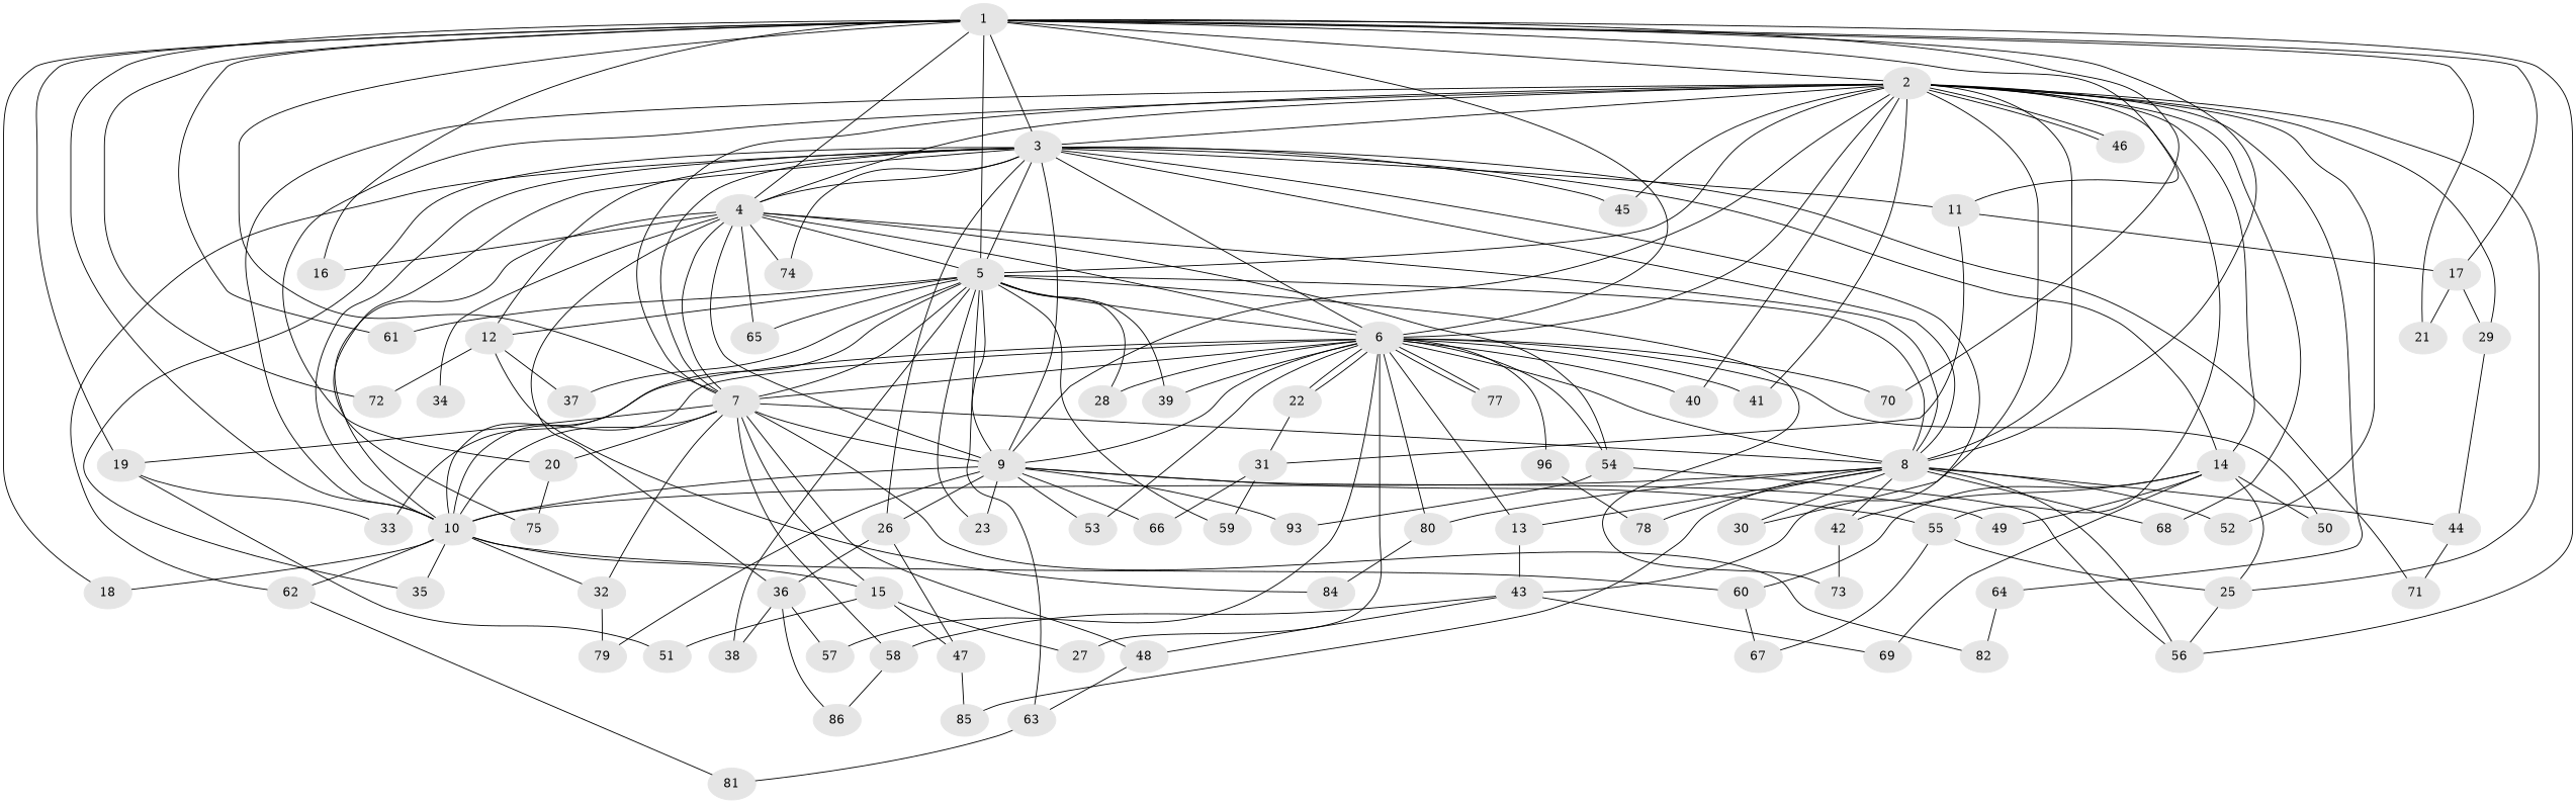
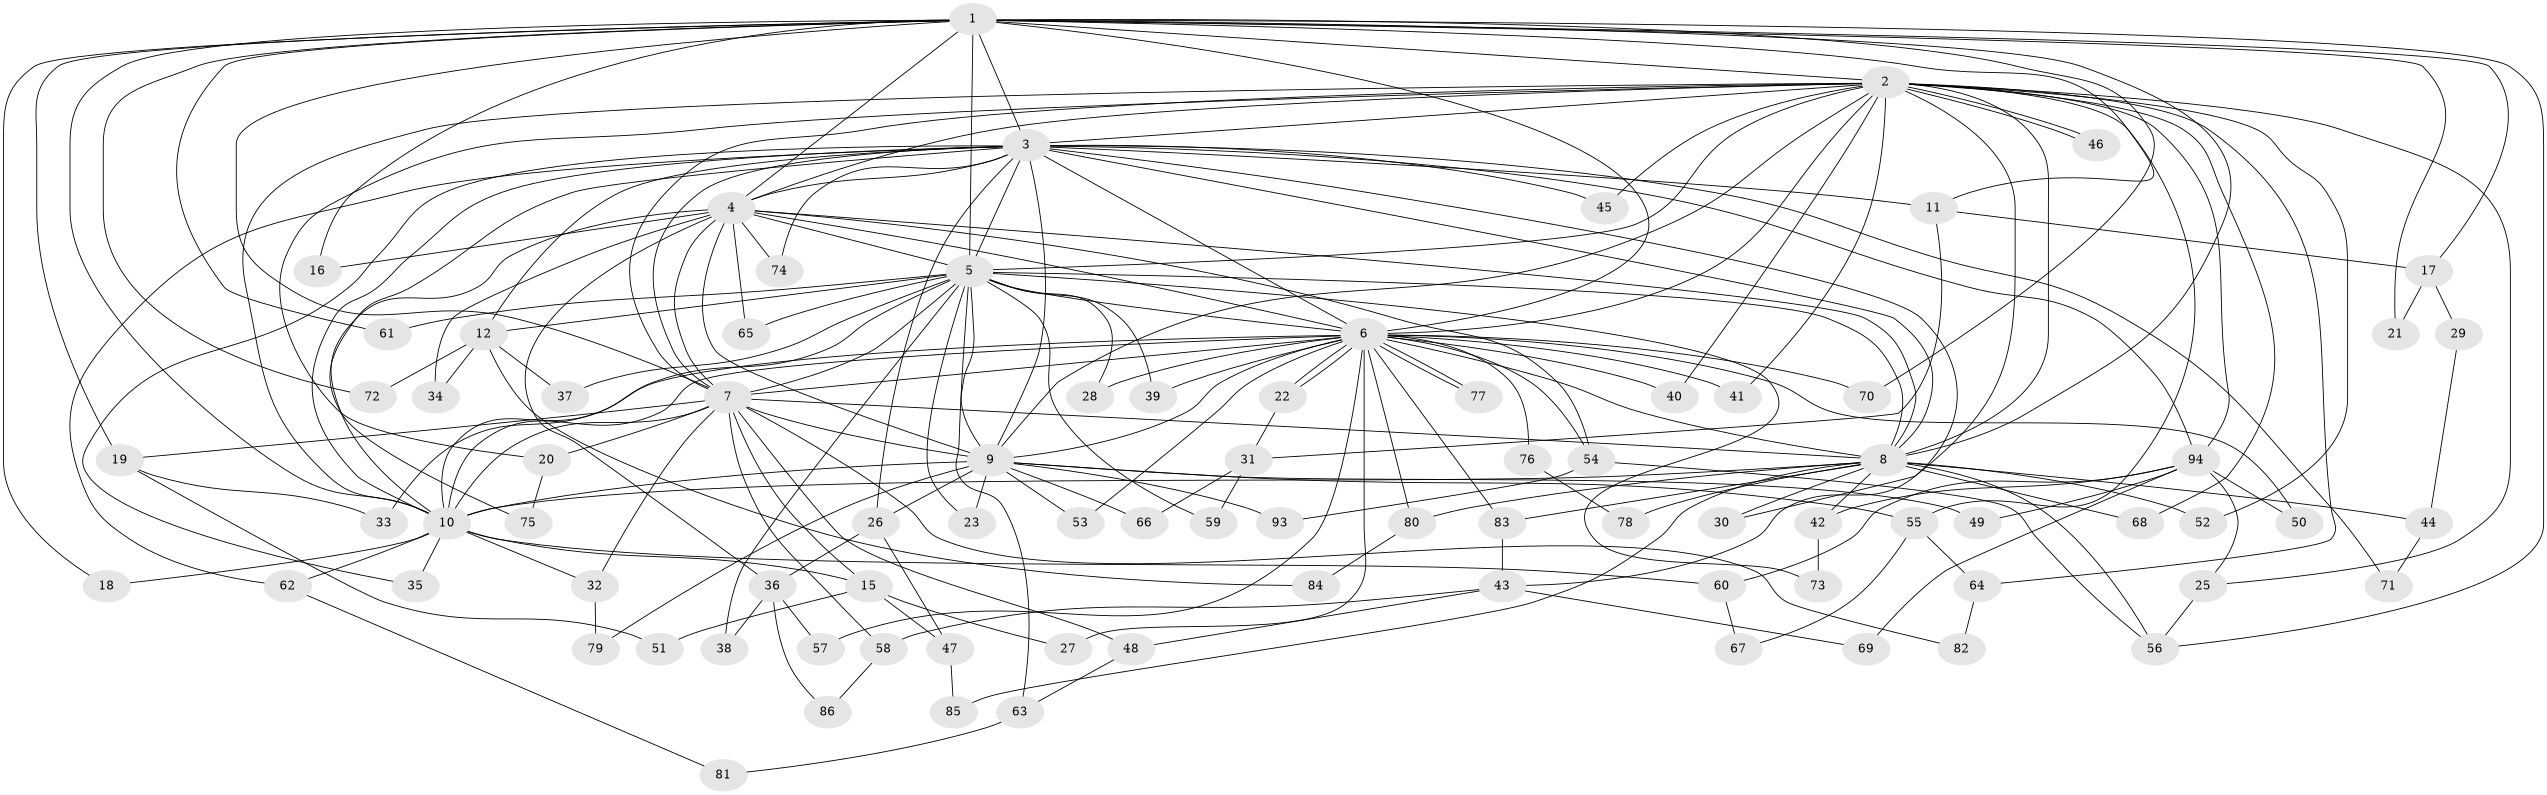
  graph {
    node [color=gray90 style=filled]
    1
    2
    3
    4
    5
    6
    7
    8
    10
    11
    16
    17
    18
    19
    21
    61
    70
    72
    56
    9
-   14
+   14 [label=94]
    20
    25
    29
    40
    41
    43
    45
    46
    52
    55
    64
    68
    12
    26
    30
    35
    62
    71
    74
    75
    34
    36
    54
    65
    23
    28
    37
    38
    39
    59
    63
    73
-   13
+   13 [label=83]
    22
    27
    33
    50
    53
    57
-   76 [label=96]
+   76
    77
    80
    15
    32
    48
    58
    82
    42
    44
    78
    85
    49
    66
    79
    n76 [label=93]
    60
    31
    51
    69
    67
    84
    47
    81
    86
    1 -- 2
    1 -- 3
    1 -- 4
    1 -- 5
    1 -- 6
    1 -- 7
    1 -- 8
    1 -- 10
    1 -- 11
    1 -- 16
    1 -- 17
    1 -- 18
    1 -- 19
    1 -- 21
    1 -- 61
    1 -- 70
    1 -- 72
    1 -- 56
    2 -- 3
    2 -- 4
    2 -- 5
    2 -- 6
    2 -- 7
    2 -- 8
    2 -- 10
    2 -- 9
    2 -- 14
    2 -- 20
    2 -- 25
-   2 -- 29
    2 -- 40
    2 -- 41
    2 -- 43
    2 -- 45
    2 -- 46
    2 -- 46
    2 -- 52
    2 -- 55
    2 -- 64
    2 -- 68
    3 -- 4
    3 -- 5
    3 -- 6
    3 -- 7
    3 -- 8
    3 -- 10
    3 -- 11
    3 -- 9
    3 -- 14
    3 -- 45
    3 -- 12
    3 -- 26
    3 -- 30
    3 -- 35
    3 -- 62
    3 -- 71
    3 -- 74
    3 -- 75
    4 -- 5
    4 -- 6
    4 -- 7
    4 -- 8
    4 -- 10
    4 -- 16
    4 -- 9
    4 -- 74
    4 -- 34
    4 -- 36
    4 -- 54
    4 -- 65
    5 -- 6
    5 -- 7
    5 -- 8
    5 -- 10
    5 -- 61
    5 -- 9
    5 -- 12
    5 -- 65
    5 -- 23
    5 -- 28
    5 -- 37
    5 -- 38
    5 -- 39
    5 -- 59
    5 -- 63
    5 -- 73
    6 -- 7
    6 -- 8
    6 -- 10
    6 -- 70
    6 -- 9
    6 -- 40
    6 -- 41
    6 -- 54
    6 -- 28
    6 -- 39
    6 -- 13
    6 -- 22
    6 -- 22
    6 -- 27
    6 -- 33
    6 -- 50
    6 -- 53
    6 -- 57
    6 -- 76
    6 -- 77
    6 -- 77
    6 -- 80
    7 -- 8
    7 -- 10
    7 -- 19
    7 -- 9
    7 -- 20
    7 -- 15
    7 -- 32
    7 -- 48
    7 -- 58
    7 -- 82
    8 -- 10
    8 -- 56
    8 -- 52
    8 -- 68
    8 -- 30
    8 -- 13
    8 -- 80
    8 -- 42
    8 -- 44
    8 -- 78
    8 -- 85
    10 -- 18
    10 -- 35
    10 -- 62
    10 -- 15
    10 -- 32
    10 -- 60
    11 -- 17
    11 -- 31
    17 -- 21
    17 -- 29
    19 -- 33
    19 -- 51
    9 -- 10
    9 -- 55
    9 -- 26
    9 -- 23
    9 -- 53
    9 -- 49
    9 -- 66
    9 -- 79
    9 -- n76
    14 -- 25
    14 -- 50
    14 -- 42
    14 -- 49
    14 -- 60
    14 -- 69
    20 -- 75
    25 -- 56
    29 -- 44
    43 -- 48
    43 -- 58
    43 -- 69
-   55 -- 25
+   55 -- 64
    55 -- 67
    64 -- 82
    12 -- 72
+   12 -- 34
    12 -- 37
    12 -- 84
    26 -- 36
    26 -- 47
    62 -- 81
    36 -- 38
    36 -- 57
    36 -- 86
    54 -- 56
    54 -- n76
    63 -- 81
    13 -- 43
    22 -- 31
    76 -- 78
    80 -- 84
    15 -- 27
    15 -- 51
    15 -- 47
    32 -- 79
    48 -- 63
    58 -- 86
    42 -- 73
    44 -- 71
    60 -- 67
    31 -- 59
    31 -- 66
    47 -- 85
  }
